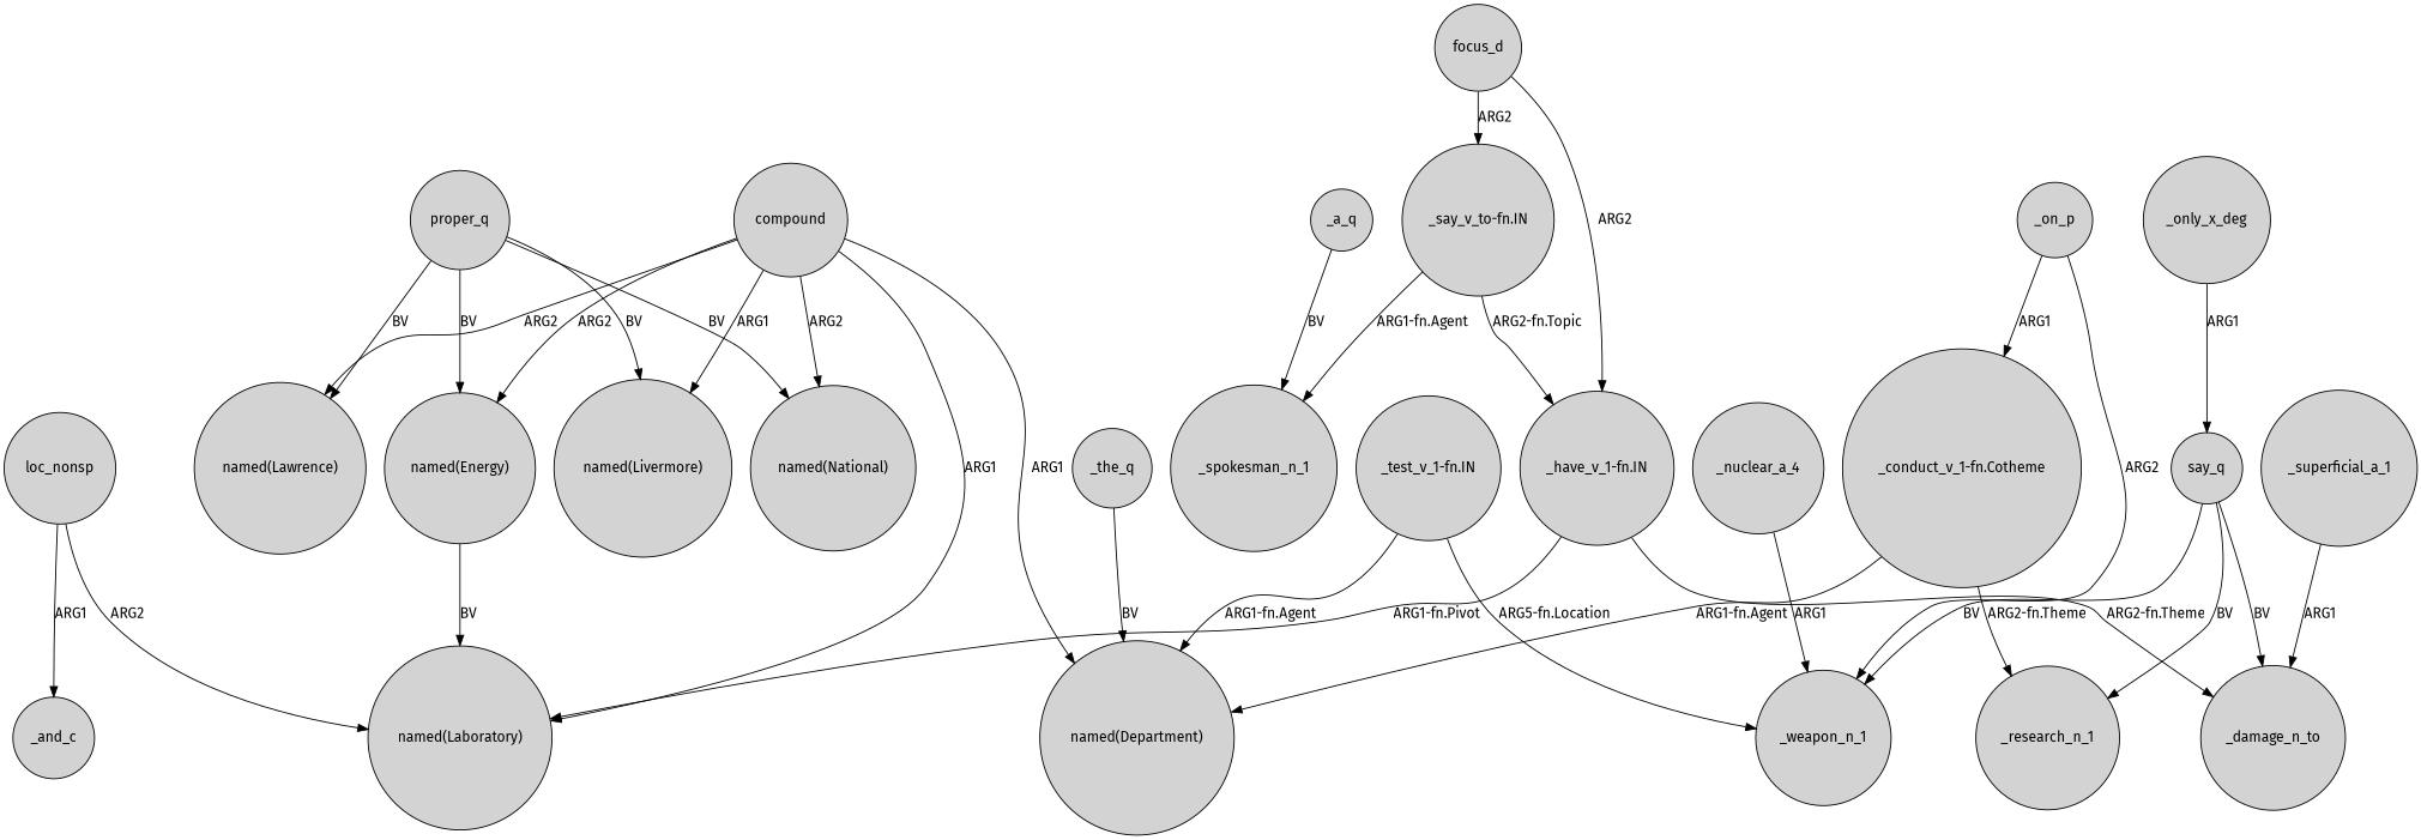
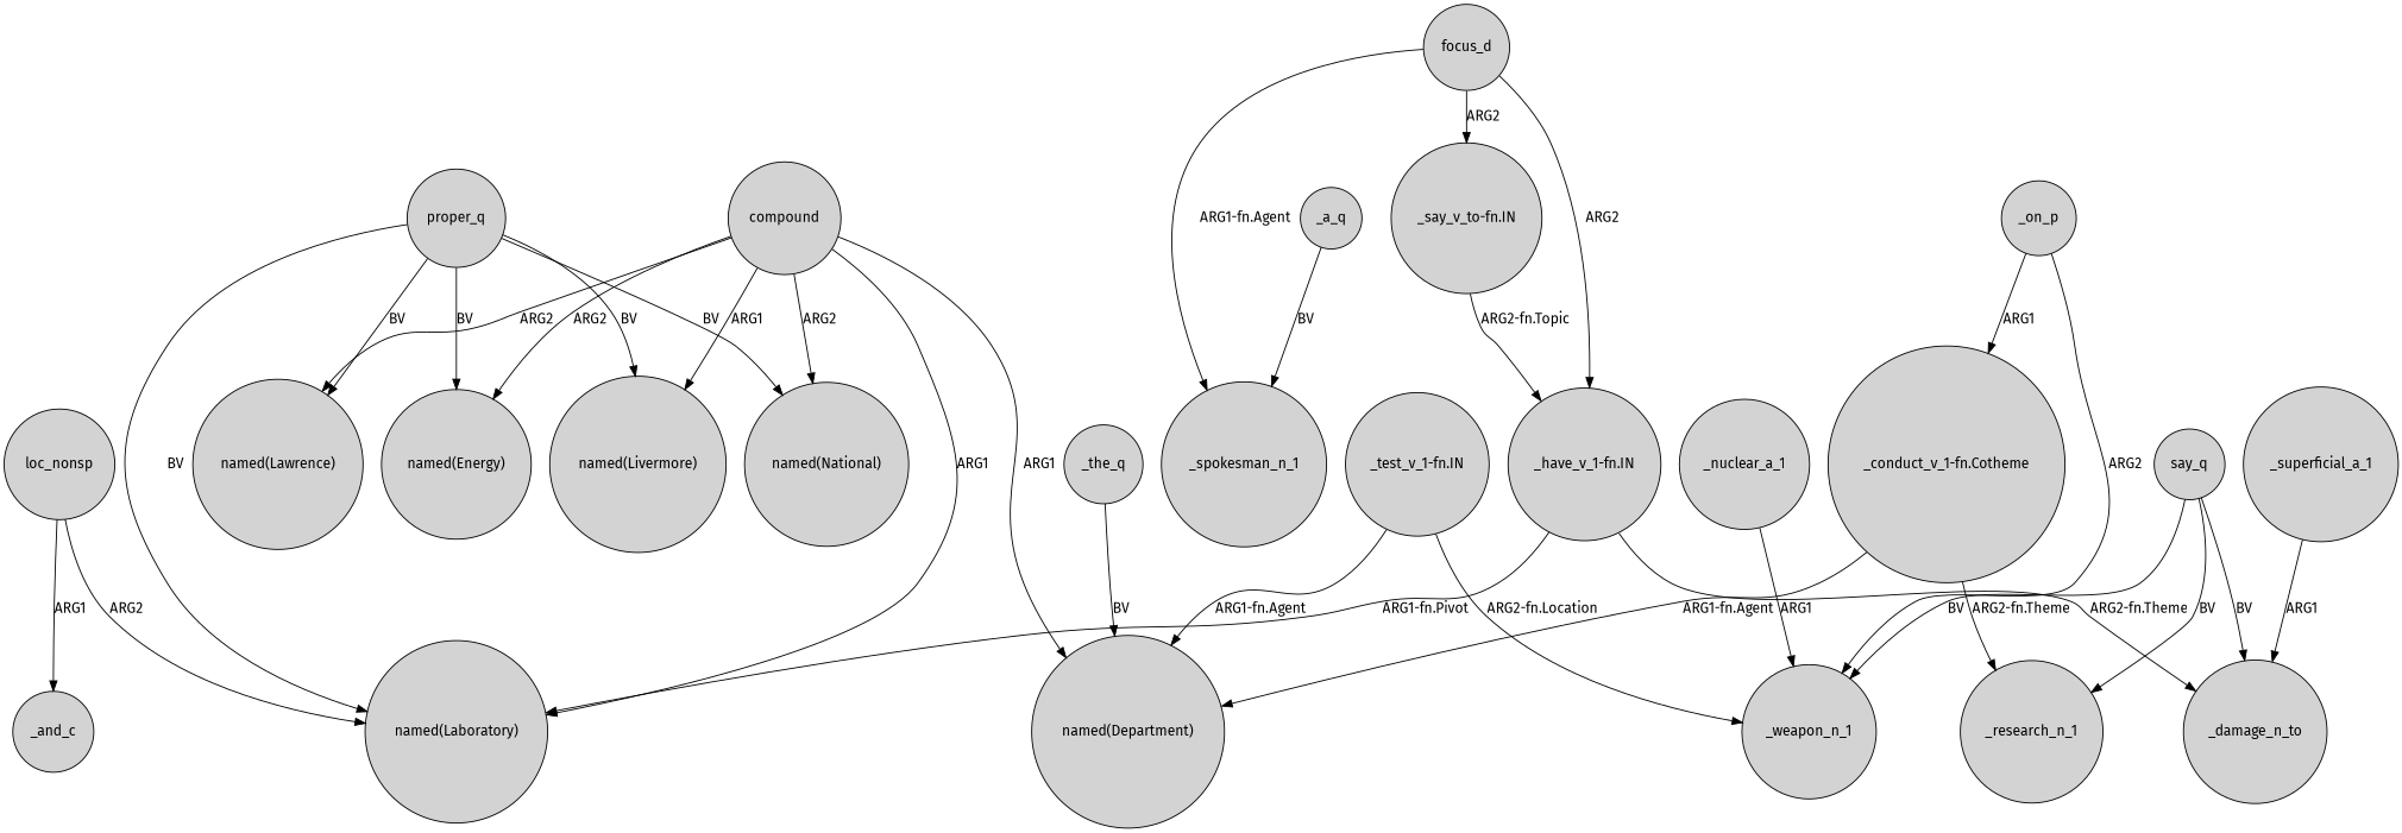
  digraph {
    fontname="Fira Sans"
    node [fontname="Fira Sans" shape=circle style=filled]
    edge [fontname="Fira Sans"]
    loc_nonsp
    _and_c
    "named(Laboratory)"
    _on_p
    "_conduct_v_1-fn.Cotheme"
    _weapon_n_1
    "named(Department)"
    _research_n_1
    n9 [label=say_q]
-   _only_x_deg
    _damage_n_to
    compound
    "named(Lawrence)"
    "named(Energy)"
    "named(Livermore)"
    "named(National)"
-   _nuclear_a_1 [label=_nuclear_a_4]
+   _nuclear_a_1
    proper_q
    focus_d
    "_have_v_1-fn.IN"
    "_say_v_to-fn.IN"
    _spokesman_n_1
    "_test_v_1-fn.IN"
    _superficial_a_1
    _the_q
    _a_q
    loc_nonsp -> _and_c [label=ARG1]
    loc_nonsp -> "named(Laboratory)" [label=ARG2]
    _on_p -> "_conduct_v_1-fn.Cotheme" [label=ARG1]
    _on_p -> _weapon_n_1 [label=ARG2]
    "_conduct_v_1-fn.Cotheme" -> "named(Department)" [label="ARG1-fn.Agent"]
    "_conduct_v_1-fn.Cotheme" -> _research_n_1 [label="ARG2-fn.Theme"]
    n9 -> _weapon_n_1 [label=BV]
    n9 -> _research_n_1 [label=BV]
    n9 -> _damage_n_to [label=BV]
-   _only_x_deg -> n9 [label=ARG1]
    compound -> "named(Laboratory)" [label=ARG1]
    compound -> "named(Department)" [label=ARG1]
    compound -> "named(Lawrence)" [label=ARG2]
    compound -> "named(Energy)" [label=ARG2]
    compound -> "named(Livermore)" [label=ARG1]
    compound -> "named(National)" [label=ARG2]
    _nuclear_a_1 -> _weapon_n_1 [label=ARG1]
-   "named(Energy)" -> "named(Laboratory)" [label=BV]
+   proper_q -> "named(Laboratory)" [label=BV]
    proper_q -> "named(Lawrence)" [label=BV]
    proper_q -> "named(Energy)" [label=BV]
    proper_q -> "named(Livermore)" [label=BV]
    proper_q -> "named(National)" [label=BV]
    focus_d -> "_have_v_1-fn.IN" [label=ARG2]
    focus_d -> "_say_v_to-fn.IN" [label=ARG2]
    "_have_v_1-fn.IN" -> "named(Laboratory)" [label="ARG1-fn.Pivot"]
    "_have_v_1-fn.IN" -> _damage_n_to [label="ARG2-fn.Theme"]
    "_say_v_to-fn.IN" -> "_have_v_1-fn.IN" [label="ARG2-fn.Topic"]
-   "_say_v_to-fn.IN" -> _spokesman_n_1 [label="ARG1-fn.Agent"]
-   "_test_v_1-fn.IN" -> _weapon_n_1 [label="ARG5-fn.Location"]
+   focus_d -> _spokesman_n_1 [label="ARG1-fn.Agent"]
+   "_test_v_1-fn.IN" -> _weapon_n_1 [label="ARG2-fn.Location"]
    "_test_v_1-fn.IN" -> "named(Department)" [label="ARG1-fn.Agent"]
    _superficial_a_1 -> _damage_n_to [label=ARG1]
    _the_q -> "named(Department)" [label=BV]
    _a_q -> _spokesman_n_1 [label=BV]
  }
